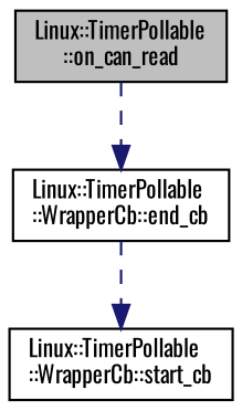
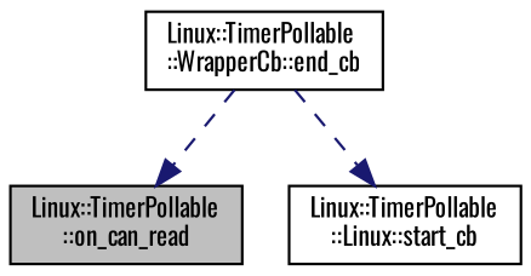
  digraph {
    fontname=Oswald
    rankdir=TB
    node [color=black fillcolor=white fontname=Oswald fontsize=10 shape=record style=filled]
    edge [color=midnightblue fontname=Oswald fontsize=10 labelfontname=Helvetica labelfontsize=10 style=dashed]
    n1 [fillcolor=grey75 fontcolor=black height=0.2 label="Linux::TimerPollable\l::on_can_read" width=0.4]
    n2 [height=0.2 label="Linux::TimerPollable\l::WrapperCb::end_cb" width=0.4]
-   n3 [height=0.2 label="Linux::TimerPollable\l::WrapperCb::start_cb" width=0.4]
-   n1 -> n2
+   n3 [height=0.2 label="Linux::TimerPollable\l::Linux::start_cb" width=0.4]
+   n2 -> n1
    n2 -> n3
  }
